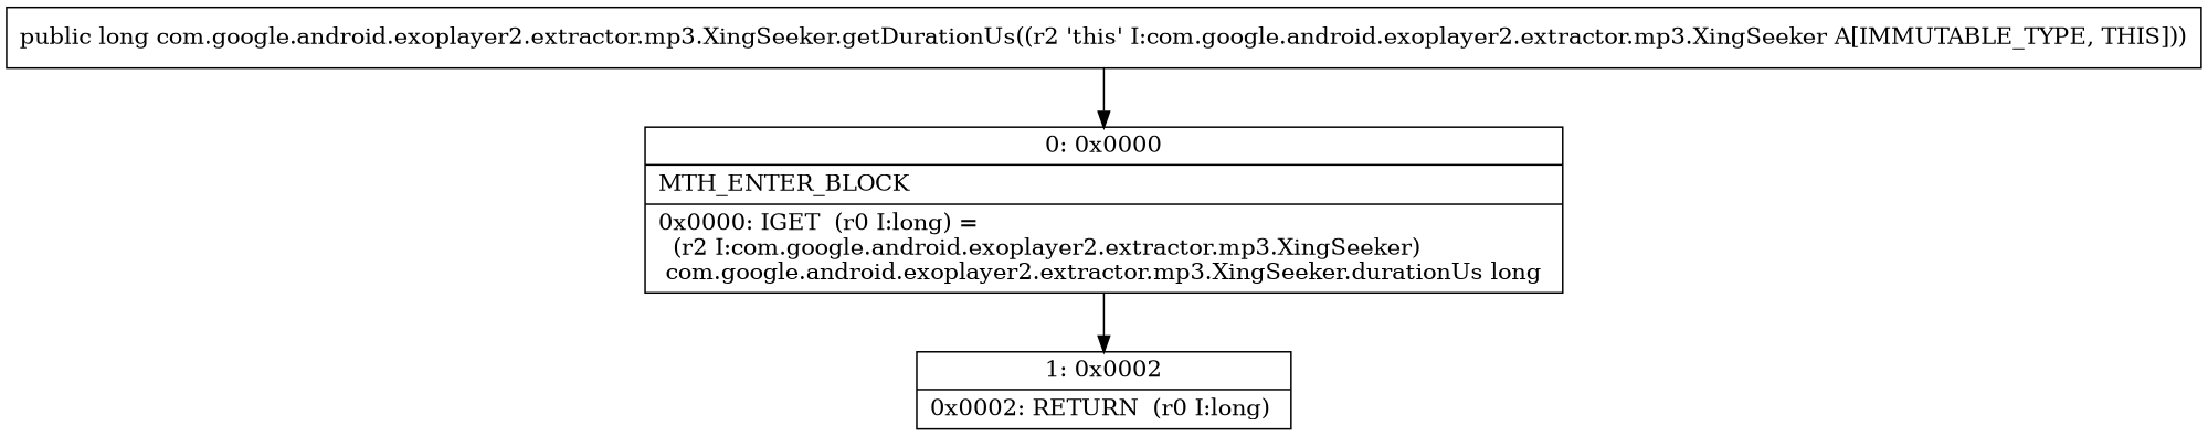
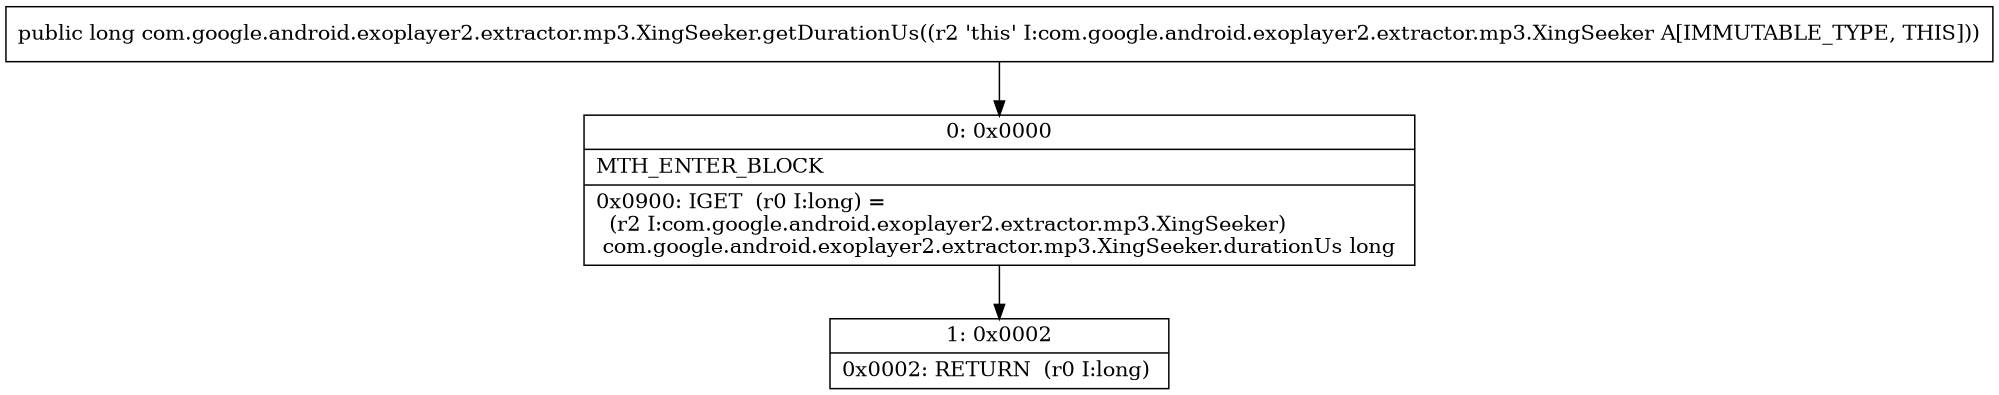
  digraph {
    node [shape=record]
-   n1 [label="{0\:\ 0x0000|MTH_ENTER_BLOCK\l|0x0000: IGET  (r0 I:long) = \l  (r2 I:com.google.android.exoplayer2.extractor.mp3.XingSeeker)\l com.google.android.exoplayer2.extractor.mp3.XingSeeker.durationUs long \l}"]
+   n1 [label="{0\:\ 0x0000|MTH_ENTER_BLOCK\l|0x0900: IGET  (r0 I:long) = \l  (r2 I:com.google.android.exoplayer2.extractor.mp3.XingSeeker)\l com.google.android.exoplayer2.extractor.mp3.XingSeeker.durationUs long \l}"]
    n2 [label="{1\:\ 0x0002|0x0002: RETURN  (r0 I:long) \l}"]
    n3 [label="{public long com.google.android.exoplayer2.extractor.mp3.XingSeeker.getDurationUs((r2 'this' I:com.google.android.exoplayer2.extractor.mp3.XingSeeker A[IMMUTABLE_TYPE, THIS])) }"]
    n1 -> n2
    n3 -> n1
  }
